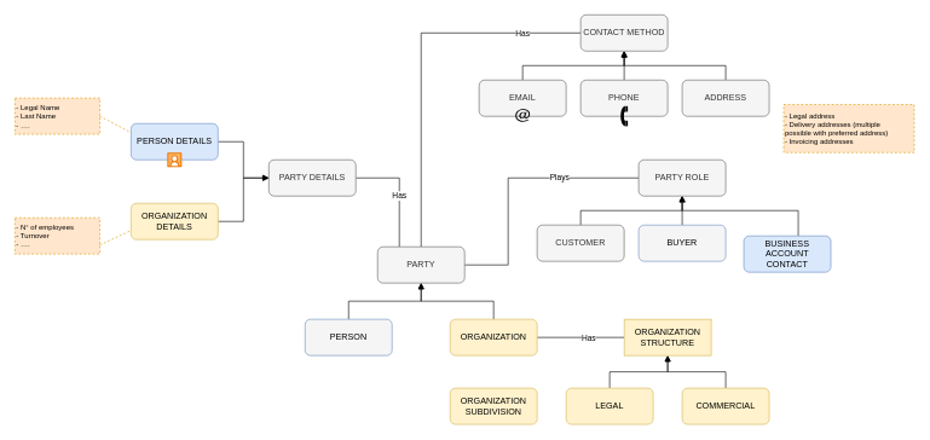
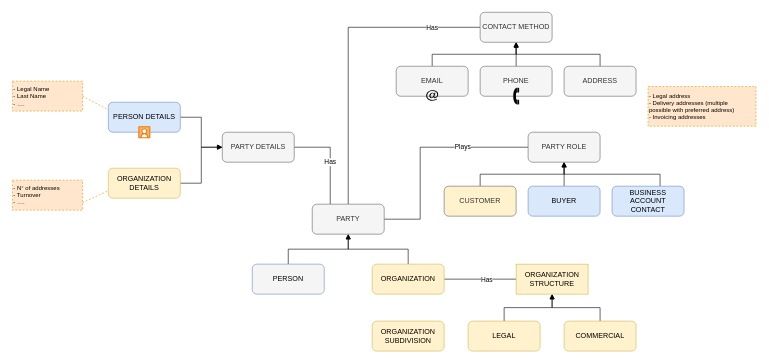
  <mxCell id="0" />
  <mxCell id="1" parent="0" />
  <mxCell id="2" style="edgeStyle=orthogonalEdgeStyle;rounded=0;orthogonalLoop=1;jettySize=auto;html=1;entryX=1;entryY=0.5;entryDx=0;entryDy=0;exitX=0.25;exitY=0;exitDx=0;exitDy=0;endArrow=none;endFill=0;fontStyle=0" edge="1" parent="1" source="8" target="21"><mxGeometry relative="1" as="geometry" /></mxCell>
  <mxCell id="3" value="Has" style="edgeLabel;html=1;align=center;verticalAlign=middle;resizable=0;points=[];" vertex="1" connectable="0" parent="2"><mxGeometry x="-0.081" y="1" relative="1" as="geometry"><mxPoint as="offset" /></mxGeometry></mxCell>
  <mxCell id="4" style="edgeStyle=orthogonalEdgeStyle;rounded=0;orthogonalLoop=1;jettySize=auto;html=1;entryX=0;entryY=0.5;entryDx=0;entryDy=0;endArrow=none;endFill=0;" edge="1" parent="1" source="8" target="26"><mxGeometry relative="1" as="geometry"><Array as="points"><mxPoint x="700" y="365" /><mxPoint x="700" y="245" /></Array></mxGeometry></mxCell>
  <mxCell id="5" value="Plays" style="edgeLabel;html=1;align=center;verticalAlign=middle;resizable=0;points=[];" vertex="1" connectable="0" parent="4"><mxGeometry x="0.391" y="2" relative="1" as="geometry"><mxPoint as="offset" /></mxGeometry></mxCell>
  <mxCell id="6" style="edgeStyle=orthogonalEdgeStyle;rounded=0;orthogonalLoop=1;jettySize=auto;html=1;entryX=0;entryY=0.5;entryDx=0;entryDy=0;endArrow=none;endFill=0;" edge="1" parent="1" source="8" target="33"><mxGeometry relative="1" as="geometry"><Array as="points"><mxPoint x="580" y="45" /></Array></mxGeometry></mxCell>
  <mxCell id="7" value="Has" style="edgeLabel;html=1;align=center;verticalAlign=middle;resizable=0;points=[];" vertex="1" connectable="0" parent="6"><mxGeometry x="0.685" relative="1" as="geometry"><mxPoint as="offset" /></mxGeometry></mxCell>
  <mxCell id="8" value="PARTY" style="rounded=1;whiteSpace=wrap;html=1;fillColor=#f5f5f5;fontColor=#333333;strokeColor=#666666;" vertex="1" parent="1"><mxGeometry x="520" y="340" width="120" height="50" as="geometry" /></mxCell>
  <mxCell id="9" style="edgeStyle=orthogonalEdgeStyle;rounded=0;orthogonalLoop=1;jettySize=auto;html=1;entryX=0.5;entryY=1;entryDx=0;entryDy=0;endArrow=block;endFill=1;" edge="1" parent="1" source="10" target="8"><mxGeometry relative="1" as="geometry" /></mxCell>
  <mxCell id="10" value="PERSON" style="rounded=1;whiteSpace=wrap;html=1;fillColor=#f5f5f5;strokeColor=#6c8ebf;" vertex="1" parent="1"><mxGeometry x="420" y="440" width="120" height="50" as="geometry" /></mxCell>
  <mxCell id="11" style="edgeStyle=orthogonalEdgeStyle;rounded=0;orthogonalLoop=1;jettySize=auto;html=1;entryX=0.5;entryY=1;entryDx=0;entryDy=0;endArrow=block;endFill=1;" edge="1" parent="1" source="14" target="8"><mxGeometry relative="1" as="geometry" /></mxCell>
  <mxCell id="12" style="edgeStyle=orthogonalEdgeStyle;rounded=0;orthogonalLoop=1;jettySize=auto;html=1;endArrow=none;endFill=0;" edge="1" parent="1" source="14" target="20"><mxGeometry relative="1" as="geometry" /></mxCell>
  <mxCell id="13" value="Has" style="edgeLabel;html=1;align=center;verticalAlign=middle;resizable=0;points=[];" vertex="1" connectable="0" parent="12"><mxGeometry x="0.167" y="-1" relative="1" as="geometry"><mxPoint as="offset" /></mxGeometry></mxCell>
  <mxCell id="14" value="ORGANIZATION" style="rounded=1;whiteSpace=wrap;html=1;fillColor=#fff2cc;strokeColor=#d6b656;" vertex="1" parent="1"><mxGeometry x="620" y="440" width="120" height="50" as="geometry" /></mxCell>
  <mxCell id="15" value="ORGANIZATION SUBDIVISION" style="rounded=1;whiteSpace=wrap;html=1;fillColor=#fff2cc;strokeColor=#d6b656;" vertex="1" parent="1"><mxGeometry x="620" y="535" width="120" height="50" as="geometry" /></mxCell>
  <mxCell id="16" style="edgeStyle=orthogonalEdgeStyle;rounded=0;orthogonalLoop=1;jettySize=auto;html=1;entryX=0.5;entryY=1;entryDx=0;entryDy=0;endArrow=block;endFill=1;" edge="1" parent="1" source="17" target="20"><mxGeometry relative="1" as="geometry" /></mxCell>
  <mxCell id="17" value="LEGAL" style="rounded=1;whiteSpace=wrap;html=1;fillColor=#fff2cc;strokeColor=#d6b656;" vertex="1" parent="1"><mxGeometry x="780" y="535" width="120" height="50" as="geometry" /></mxCell>
  <mxCell id="18" style="edgeStyle=orthogonalEdgeStyle;rounded=0;orthogonalLoop=1;jettySize=auto;html=1;entryX=0.5;entryY=1;entryDx=0;entryDy=0;endArrow=block;endFill=1;" edge="1" parent="1" source="19" target="20"><mxGeometry relative="1" as="geometry" /></mxCell>
  <mxCell id="19" value="COMMERCIAL" style="rounded=1;whiteSpace=wrap;html=1;fillColor=#fff2cc;strokeColor=#d6b656;" vertex="1" parent="1"><mxGeometry x="940" y="535" width="120" height="50" as="geometry" /></mxCell>
  <mxCell id="20" value="ORGANIZATION STRUCTURE" style="whiteSpace=wrap;html=1;fillColor=#fff2cc;strokeColor=#d6b656;rounded=0;" vertex="1" parent="1"><mxGeometry x="860" y="440" width="120" height="50" as="geometry" /></mxCell>
  <mxCell id="21" value="PARTY DETAILS" style="rounded=1;whiteSpace=wrap;html=1;fillColor=#f5f5f5;fontColor=#333333;strokeColor=#666666;" vertex="1" parent="1"><mxGeometry x="370" y="220" width="120" height="50" as="geometry" /></mxCell>
  <mxCell id="22" style="edgeStyle=orthogonalEdgeStyle;rounded=0;orthogonalLoop=1;jettySize=auto;html=1;entryX=0;entryY=0.5;entryDx=0;entryDy=0;horizontal=1;endArrow=block;endFill=1;" edge="1" parent="1" source="23" target="21"><mxGeometry relative="1" as="geometry" /></mxCell>
  <mxCell id="23" value="PERSON DETAILS" style="rounded=1;whiteSpace=wrap;html=1;fillColor=#dae8fc;strokeColor=#6c8ebf;" vertex="1" parent="1"><mxGeometry x="180" y="170" width="120" height="50" as="geometry" /></mxCell>
  <mxCell id="24" style="edgeStyle=orthogonalEdgeStyle;rounded=0;orthogonalLoop=1;jettySize=auto;html=1;entryX=0;entryY=0.5;entryDx=0;entryDy=0;endArrow=block;endFill=1;" edge="1" parent="1" source="25" target="21"><mxGeometry relative="1" as="geometry" /></mxCell>
  <mxCell id="25" value="ORGANIZATION DETAILS" style="rounded=1;whiteSpace=wrap;html=1;fillColor=#fff2cc;strokeColor=#d6b656;" vertex="1" parent="1"><mxGeometry x="180" y="280" width="120" height="50" as="geometry" /></mxCell>
  <mxCell id="26" value="PARTY ROLE" style="rounded=1;whiteSpace=wrap;html=1;fillColor=#f5f5f5;fontColor=#333333;strokeColor=#666666;" vertex="1" parent="1"><mxGeometry x="880" y="220" width="120" height="50" as="geometry" /></mxCell>
  <mxCell id="27" style="edgeStyle=orthogonalEdgeStyle;rounded=0;orthogonalLoop=1;jettySize=auto;html=1;exitX=0.5;exitY=0;exitDx=0;exitDy=0;endArrow=block;endFill=1;" edge="1" parent="1" source="28" target="26"><mxGeometry relative="1" as="geometry" /></mxCell>
- <mxCell id="28" value="CUSTOMER" style="rounded=1;whiteSpace=wrap;html=1;fillColor=#f5f5f5;fontColor=#333333;strokeColor=#666666;" vertex="1" parent="1"><mxGeometry x="740" y="310" width="120" height="50" as="geometry" /></mxCell>
+ <mxCell id="28" value="CUSTOMER" style="rounded=1;whiteSpace=wrap;html=1;fillColor=#fff2cc;fontColor=#333333;strokeColor=#666666;" vertex="1" parent="1"><mxGeometry x="740" y="310" width="120" height="50" as="geometry" /></mxCell>
  <mxCell id="29" style="edgeStyle=orthogonalEdgeStyle;rounded=0;orthogonalLoop=1;jettySize=auto;html=1;entryX=0.5;entryY=1;entryDx=0;entryDy=0;endArrow=block;endFill=1;" edge="1" parent="1" source="30" target="26"><mxGeometry relative="1" as="geometry" /></mxCell>
- <mxCell id="30" value="BUYER" style="rounded=1;whiteSpace=wrap;html=1;fillColor=#f5f5f5;strokeColor=#6c8ebf;" vertex="1" parent="1"><mxGeometry x="880" y="310" width="120" height="50" as="geometry" /></mxCell>
+ <mxCell id="30" value="BUYER" style="rounded=1;whiteSpace=wrap;html=1;fillColor=#dae8fc;strokeColor=#6c8ebf;" vertex="1" parent="1"><mxGeometry x="880" y="310" width="120" height="50" as="geometry" /></mxCell>
  <mxCell id="31" style="edgeStyle=orthogonalEdgeStyle;rounded=0;orthogonalLoop=1;jettySize=auto;html=1;entryX=0.5;entryY=1;entryDx=0;entryDy=0;endArrow=classic;endFill=1;" edge="1" parent="1" source="32" target="26"><mxGeometry relative="1" as="geometry"><Array as="points"><mxPoint x="1100" y="290" /><mxPoint x="940" y="290" /></Array></mxGeometry></mxCell>
- <mxCell id="32" value="BUSINESS ACCOUNT CONTACT" style="rounded=1;whiteSpace=wrap;html=1;fillColor=#dae8fc;strokeColor=#6c8ebf;" vertex="1" parent="1"><mxGeometry x="1025" y="325" width="120" height="50" as="geometry" /></mxCell>
+ <mxCell id="32" value="BUSINESS ACCOUNT CONTACT" style="rounded=1;whiteSpace=wrap;html=1;fillColor=#dae8fc;strokeColor=#6c8ebf;" vertex="1" parent="1"><mxGeometry x="1020" y="310" width="120" height="50" as="geometry" /></mxCell>
  <mxCell id="33" value="CONTACT METHOD" style="rounded=1;whiteSpace=wrap;html=1;fillColor=#f5f5f5;fontColor=#333333;strokeColor=#666666;" vertex="1" parent="1"><mxGeometry x="800" y="20" width="120" height="50" as="geometry" /></mxCell>
  <mxCell id="34" value="" style="edgeStyle=orthogonalEdgeStyle;rounded=0;orthogonalLoop=1;jettySize=auto;html=1;endArrow=block;endFill=1;" edge="1" parent="1" source="35" target="33"><mxGeometry relative="1" as="geometry" /></mxCell>
  <mxCell id="35" value="PHONE" style="rounded=1;whiteSpace=wrap;html=1;fillColor=#f5f5f5;fontColor=#333333;strokeColor=#666666;" vertex="1" parent="1"><mxGeometry x="800" y="110" width="120" height="50" as="geometry" /></mxCell>
  <mxCell id="36" style="edgeStyle=orthogonalEdgeStyle;rounded=0;orthogonalLoop=1;jettySize=auto;html=1;entryX=0.5;entryY=1;entryDx=0;entryDy=0;endArrow=block;endFill=1;" edge="1" parent="1" source="37" target="33"><mxGeometry relative="1" as="geometry"><Array as="points"><mxPoint x="720" y="90" /><mxPoint x="860" y="90" /></Array></mxGeometry></mxCell>
  <mxCell id="37" value="EMAIL" style="rounded=1;whiteSpace=wrap;html=1;fillColor=#f5f5f5;fontColor=#333333;strokeColor=#666666;" vertex="1" parent="1"><mxGeometry x="660" y="110" width="120" height="50" as="geometry" /></mxCell>
  <mxCell id="38" style="edgeStyle=orthogonalEdgeStyle;rounded=0;orthogonalLoop=1;jettySize=auto;html=1;entryX=0.5;entryY=1;entryDx=0;entryDy=0;endArrow=block;endFill=1;" edge="1" parent="1" source="39" target="33"><mxGeometry relative="1" as="geometry"><Array as="points"><mxPoint x="1000" y="90" /><mxPoint x="860" y="90" /></Array></mxGeometry></mxCell>
  <mxCell id="39" value="ADDRESS" style="rounded=1;whiteSpace=wrap;html=1;fillColor=#f5f5f5;fontColor=#333333;strokeColor=#666666;" vertex="1" parent="1"><mxGeometry x="940" y="110" width="120" height="50" as="geometry" /></mxCell>
  <mxCell id="40" value="" style="verticalLabelPosition=bottom;aspect=fixed;html=1;shape=mxgraph.salesforce.social_studio;" vertex="1" parent="1"><mxGeometry x="230" y="210" width="20" height="20" as="geometry" /></mxCell>
  <mxCell id="41" value="" style="shape=mxgraph.signs.tech.at_2;html=1;pointerEvents=1;fillColor=#000000;strokeColor=none;verticalLabelPosition=bottom;verticalAlign=top;align=center;sketch=0;" vertex="1" parent="1"><mxGeometry x="710" y="150" width="20" height="17.5" as="geometry" /></mxCell>
  <mxCell id="42" value="" style="shape=mxgraph.signs.tech.telephone_2;html=1;pointerEvents=1;fillColor=#000000;strokeColor=none;verticalLabelPosition=bottom;verticalAlign=top;align=center;sketch=0;" vertex="1" parent="1"><mxGeometry x="855" y="145.75" width="10" height="28" as="geometry" /></mxCell>
  <mxCell id="43" value="" style="shape=image;verticalLabelPosition=bottom;labelBackgroundColor=default;verticalAlign=top;aspect=fixed;imageAspect=0;image=https://www.atlasante.fr/upload/gedit/1/picto_geoloc.png;" vertex="1" parent="1"><mxGeometry x="985" y="143.75" width="30" height="30" as="geometry" /></mxCell>
  <mxCell id="44" value="- Legal address&lt;br&gt;- Delivery addresses (multiple&lt;br&gt;possible with preferred address)&lt;br&gt;- Invoicing addresses" style="text;html=1;align=left;verticalAlign=middle;whiteSpace=wrap;rounded=0;fontSize=10;fillColor=#ffe6cc;strokeColor=#d79b00;dashed=1;" vertex="1" parent="1"><mxGeometry x="1080" y="143.75" width="180" height="66.25" as="geometry" /></mxCell>
  <mxCell id="45" value="- Legal Name&lt;br&gt;- Last Name&lt;br&gt;- …." style="text;html=1;align=left;verticalAlign=middle;whiteSpace=wrap;rounded=0;fillColor=#ffe6cc;strokeColor=#d79b00;dashed=1;fontSize=10;" vertex="1" parent="1"><mxGeometry x="20" y="134.75" width="117" height="50" as="geometry" /></mxCell>
  <mxCell id="46" style="rounded=0;orthogonalLoop=1;jettySize=auto;html=1;exitX=1;exitY=0.5;exitDx=0;exitDy=0;entryX=0;entryY=0.25;entryDx=0;entryDy=0;endArrow=none;endFill=0;fillColor=#ffe6cc;strokeColor=#d79b00;dashed=1;fontSize=10;" edge="1" parent="1" source="45" target="23"><mxGeometry relative="1" as="geometry"><mxPoint x="150" y="160" as="sourcePoint" /><mxPoint x="170" y="202" as="targetPoint" /></mxGeometry></mxCell>
- <mxCell id="47" value="- N° of employees&lt;br&gt;- Turnover&lt;br&gt;- …." style="text;html=1;align=left;verticalAlign=middle;whiteSpace=wrap;rounded=0;fillColor=#ffe6cc;strokeColor=#d79b00;dashed=1;fontSize=10;" vertex="1" parent="1"><mxGeometry x="20" y="300" width="117" height="50" as="geometry" /></mxCell>
+ <mxCell id="47" value="- N° of addresses&lt;br&gt;- Turnover&lt;br&gt;- …." style="text;html=1;align=left;verticalAlign=middle;whiteSpace=wrap;rounded=0;fillColor=#ffe6cc;strokeColor=#d79b00;dashed=1;fontSize=10;" vertex="1" parent="1"><mxGeometry x="20" y="300" width="117" height="50" as="geometry" /></mxCell>
  <mxCell id="48" style="rounded=0;orthogonalLoop=1;jettySize=auto;html=1;exitX=1;exitY=0.75;exitDx=0;exitDy=0;entryX=0;entryY=0.75;entryDx=0;entryDy=0;endArrow=none;endFill=0;fillColor=#ffe6cc;strokeColor=#d79b00;dashed=1;fontSize=10;" edge="1" parent="1" source="47" target="25"><mxGeometry relative="1" as="geometry"><mxPoint x="137" y="287" as="sourcePoint" /><mxPoint x="180" y="310" as="targetPoint" /></mxGeometry></mxCell>
